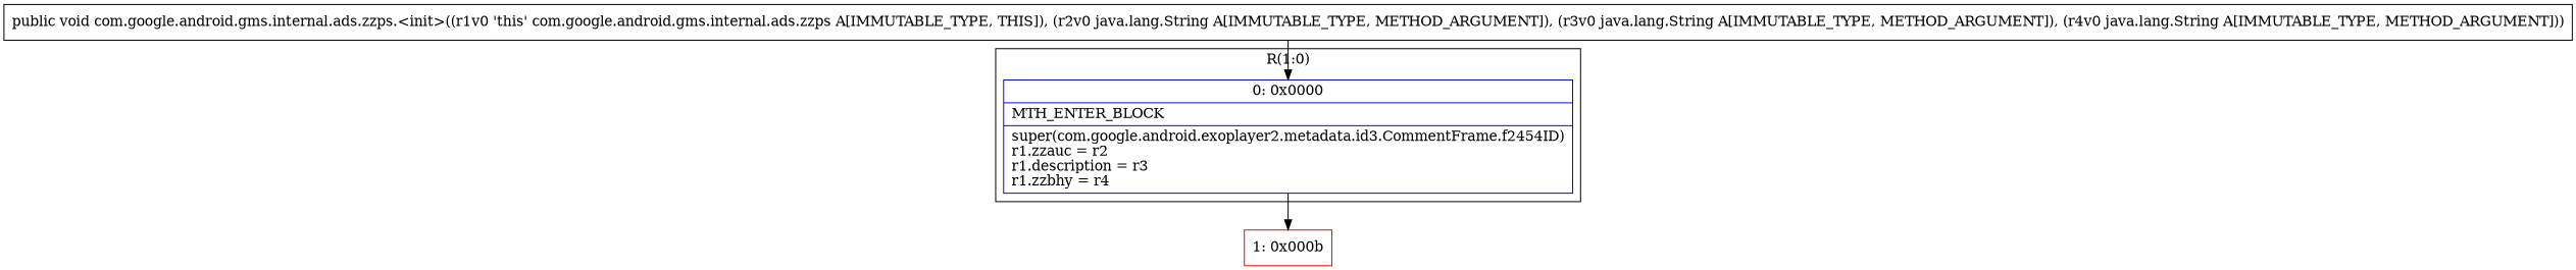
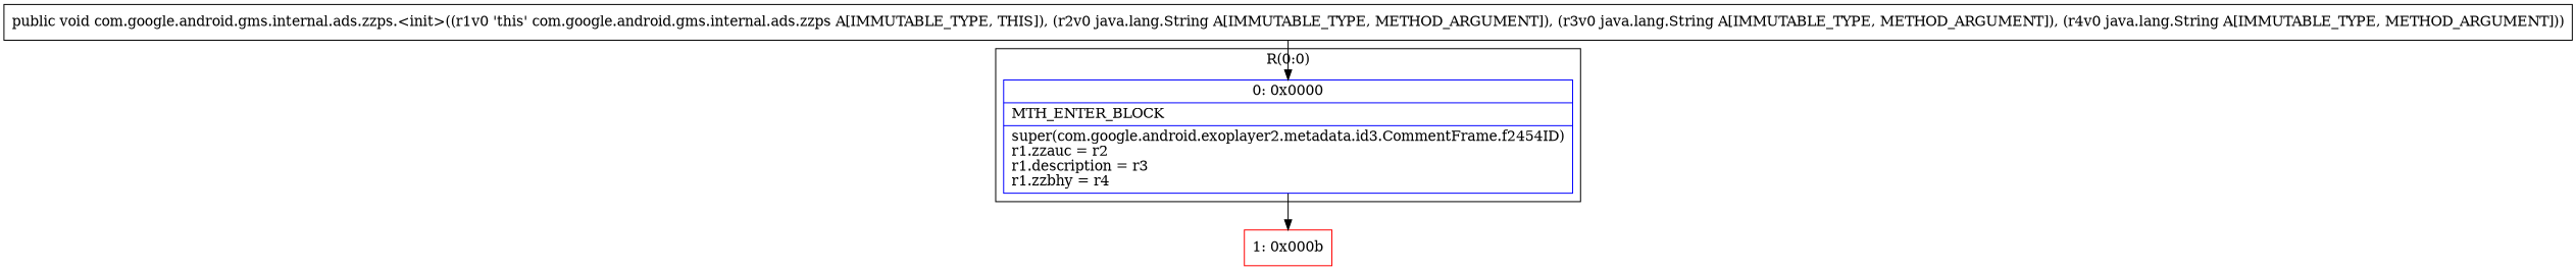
  digraph {
    node [shape=record]
    n1 [color=blue label="{0\:\ 0x0000|MTH_ENTER_BLOCK\l|super(com.google.android.exoplayer2.metadata.id3.CommentFrame.f2454ID)\lr1.zzauc = r2\lr1.description = r3\lr1.zzbhy = r4\l}"]
    n2 [color=red label="{1\:\ 0x000b}"]
    n3 [label="{public void com.google.android.gms.internal.ads.zzps.\<init\>((r1v0 'this' com.google.android.gms.internal.ads.zzps A[IMMUTABLE_TYPE, THIS]), (r2v0 java.lang.String A[IMMUTABLE_TYPE, METHOD_ARGUMENT]), (r3v0 java.lang.String A[IMMUTABLE_TYPE, METHOD_ARGUMENT]), (r4v0 java.lang.String A[IMMUTABLE_TYPE, METHOD_ARGUMENT])) }"]
    subgraph cluster_1 {
-     label="R(1:0)"
+     label="R(0:0)"
      n1
    }
    n1 -> n2
    n3 -> n1
  }
